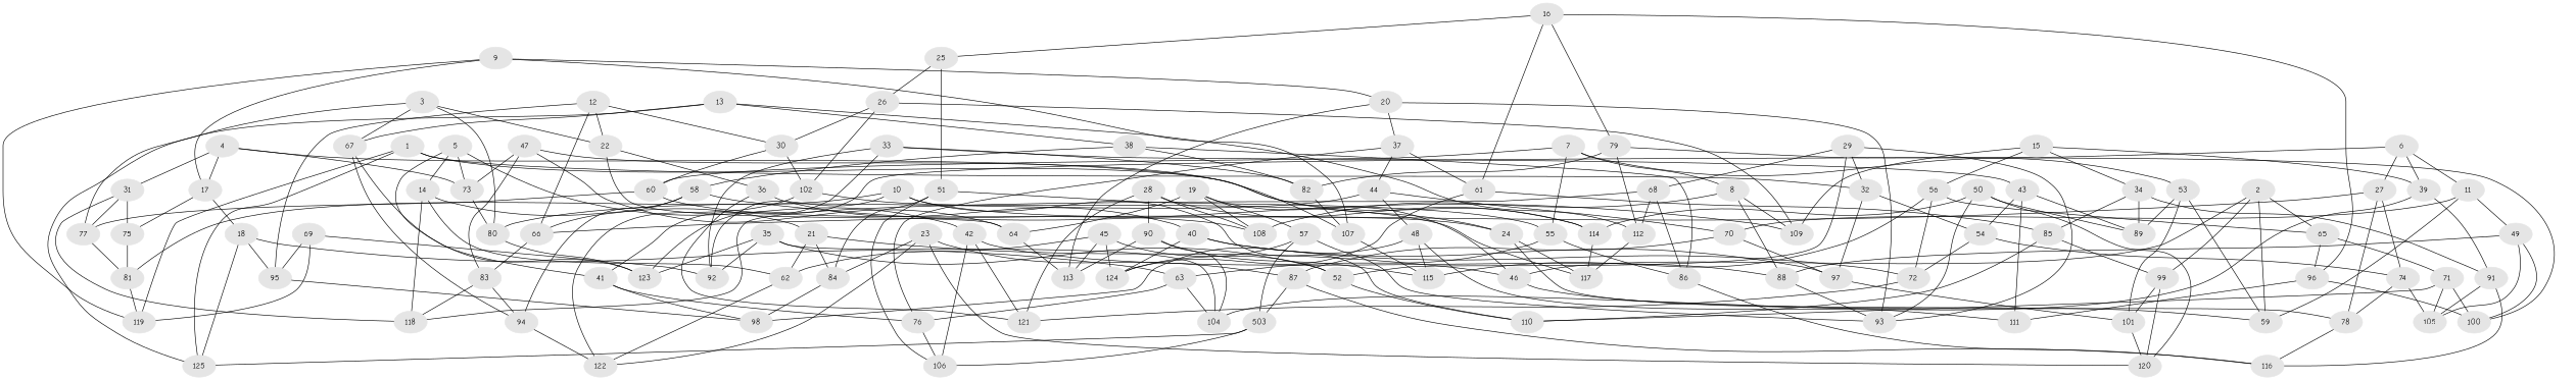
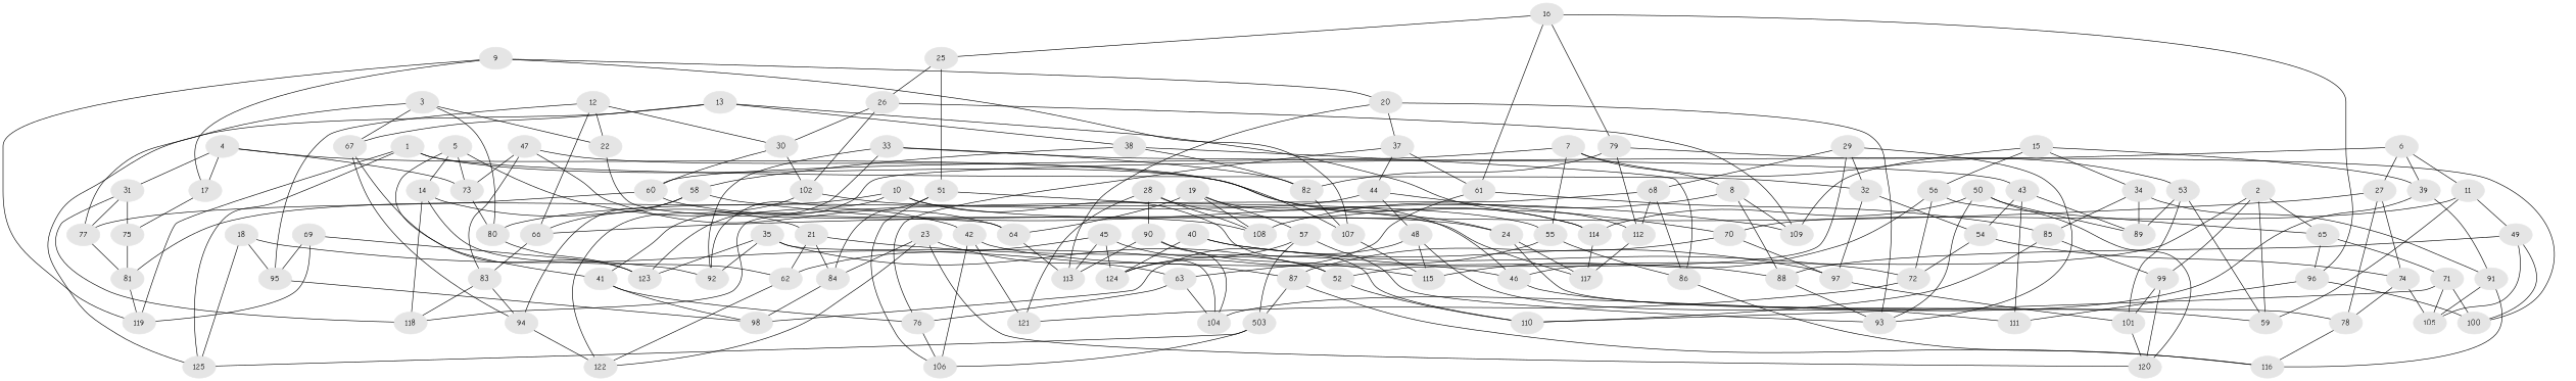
  graph {
    fontname="Comic Neue"
    node [color=gray90 fontname="Comic Neue" style=filled]
    edge [fontname="Comic Neue"]
    1
    24
    32
    119
    125
    78
    117
    54
    97
    2
    46
    59
    65
    99
    96
    71
    120
    101
    3
    22
    67
    77
    80
    64
-   36
    123
    94
    81
    4
    17
    31
    73
    114
    18
    75
    118
    5
    14
    41
    42
    21
    62
    76
    98
    88
    121
    106
    6
    11
    27
    39
    49
    70
    66
    74
    91
    104
    7
    8
    53
    55
    60
    108
    109
    89
    63
    86
    93
    9
    20
    107
    37
    113
    115
    10
    92
    110
    100
    105
    87
    12
    30
    95
    102
    83
    13
    38
    112
    82
    58
    84
    122
    15
    34
    56
    85
    72
    16
    25
    61
    79
    26
    51
    124
    111
    19
    57
    n108 [label=503]
    44
    40
    23
    116
    28
    90
    29
    52
    68
    33
    43
    35
    69
    48
    45
    47
    50
    1 -- 24
    1 -- 32
    1 -- 119
    1 -- 125
    24 -- 78
    24 -- 117
    32 -- 54
    32 -- 97
    78 -- 116
    54 -- 74
    54 -- 72
    97 -- 101
    2 -- 46
    2 -- 59
    2 -- 65
    2 -- 99
    46 -- 59
    65 -- 96
    65 -- 71
    99 -- 120
    99 -- 101
    96 -- 100
    96 -- 111
    71 -- 110
    71 -- 100
    71 -- 105
    101 -- 120
    3 -- 22
    3 -- 67
    3 -- 77
    3 -- 80
    22 -- 64
-   22 -- 36
    67 -- 123
    67 -- 94
    77 -- 81
    80 -- 123
    64 -- 113
-   36 -- 121
-   36 -- 40
    94 -- 122
    81 -- 119
    4 -- 17
    4 -- 31
    4 -- 73
    4 -- 114
-   17 -- 18
    17 -- 75
    31 -- 77
    31 -- 75
    31 -- 118
    73 -- 80
    114 -- 117
    18 -- 125
    18 -- 63
    18 -- 95
    75 -- 81
    5 -- 73
    5 -- 14
    5 -- 41
    5 -- 42
    14 -- 118
    14 -- 21
    14 -- 62
    41 -- 76
    41 -- 98
    42 -- 88
    42 -- 121
    42 -- 106
    21 -- 46
    21 -- 62
    21 -- 84
    62 -- 122
    76 -- 106
    88 -- 93
    6 -- 123
    6 -- 11
    6 -- 27
    6 -- 39
    11 -- 59
    11 -- 49
    11 -- 70
    27 -- 78
    27 -- 66
    27 -- 74
    39 -- 91
    39 -- 104
    49 -- 88
    49 -- 100
    49 -- 105
    70 -- 97
    70 -- 87
    66 -- 83
    74 -- 78
    74 -- 105
    91 -- 105
    91 -- 116
    7 -- 8
    7 -- 53
    7 -- 55
    7 -- 60
    8 -- 88
    8 -- 108
    8 -- 109
    53 -- 59
    53 -- 101
    53 -- 89
    55 -- 63
    55 -- 86
    60 -- 77
    60 -- 108
    63 -- 76
    63 -- 104
    86 -- 116
    9 -- 119
    9 -- 17
    9 -- 20
    9 -- 107
    20 -- 93
    20 -- 37
    20 -- 113
    107 -- 115
    37 -- 76
    37 -- 61
    37 -- 44
    10 -- 24
    10 -- 81
    10 -- 92
    10 -- 110
    87 -- n108
    87 -- 116
    12 -- 22
    12 -- 66
    12 -- 30
    12 -- 95
    30 -- 60
    30 -- 102
    95 -- 98
    102 -- 117
    102 -- 122
    83 -- 94
    83 -- 118
    13 -- 125
    13 -- 67
    13 -- 38
    13 -- 112
    38 -- 86
    38 -- 82
    38 -- 58
    112 -- 117
    82 -- 107
    58 -- 94
    58 -- 66
    58 -- 109
    84 -- 98
    15 -- 39
    15 -- 109
    15 -- 34
    15 -- 56
    34 -- 91
    34 -- 89
    34 -- 85
    56 -- 65
    56 -- 115
    56 -- 72
    85 -- 99
    85 -- 110
    72 -- 121
    16 -- 96
    16 -- 25
    16 -- 61
    16 -- 79
    25 -- 26
    25 -- 51
    61 -- 85
    61 -- 124
    79 -- 100
    79 -- 112
    79 -- 82
    26 -- 109
    26 -- 30
    26 -- 102
    51 -- 106
    51 -- 55
    51 -- 84
    19 -- 46
    19 -- 64
    19 -- 108
    19 -- 57
    57 -- 93
    57 -- 124
    57 -- n108
    n108 -- 125
    n108 -- 106
    44 -- 80
    44 -- 70
    44 -- 48
    40 -- 97
    40 -- 72
    40 -- 124
    23 -- 120
    23 -- 87
    23 -- 84
    23 -- 122
    28 -- 114
    28 -- 121
    28 -- 108
    28 -- 90
    90 -- 104
    90 -- 113
    90 -- 115
    29 -- 32
    29 -- 93
    29 -- 52
    29 -- 68
    52 -- 110
    68 -- 118
    68 -- 86
    68 -- 112
    33 -- 41
    33 -- 92
    33 -- 82
    33 -- 43
    43 -- 54
    43 -- 89
    43 -- 111
    35 -- 123
    35 -- 104
    35 -- 92
    35 -- 52
    69 -- 119
    69 -- 92
    69 -- 95
    48 -- 98
    48 -- 115
    48 -- 111
    45 -- 62
    45 -- 113
    45 -- 124
    45 -- 52
    47 -- 64
    47 -- 73
    47 -- 107
    47 -- 83
    50 -- 120
    50 -- 114
    50 -- 89
    50 -- 93
  }
